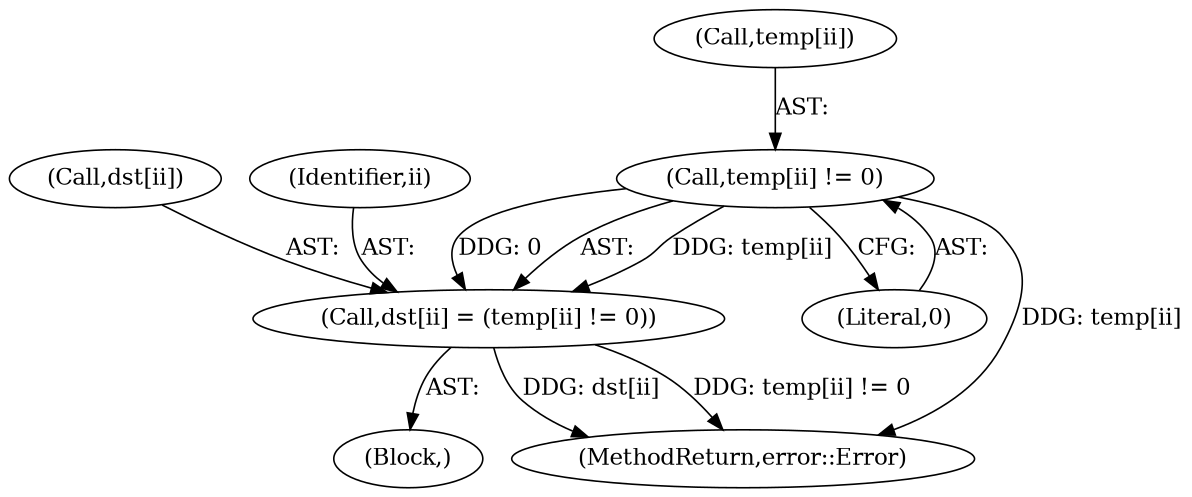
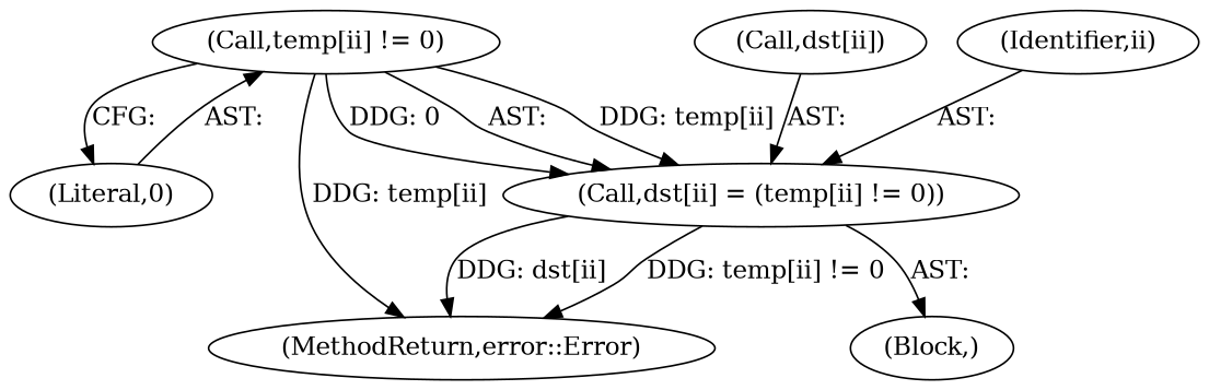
  digraph {
    n1 [label="(Call,temp[ii] != 0)"]
    n2 [label="(Call,dst[ii] = (temp[ii] != 0))"]
    n3 [label="(Literal,0)"]
    n4 [label="(MethodReturn,error::Error)"]
    n5 [label="(Block,)"]
    n6 [label="(Call,dst[ii])"]
    n7 [label="(Identifier,ii)"]
-   n8 [label="(Call,temp[ii])"]
    n1 -> n2 [label="AST: "]
    n1 -> n2 [label="DDG: temp[ii]"]
    n1 -> n2 [label="DDG: 0"]
    n1 -> n3 [label="CFG: "]
    n1 -> n4 [label="DDG: temp[ii]"]
    n2 -> n4 [label="DDG: temp[ii] != 0"]
    n2 -> n4 [label="DDG: dst[ii]"]
    n2 -> n5 [label="AST: "]
    n3 -> n1 [label="AST: "]
    n6 -> n2 [label="AST: "]
    n7 -> n2 [label="AST: "]
-   n8 -> n1 [label="AST: "]
  }
